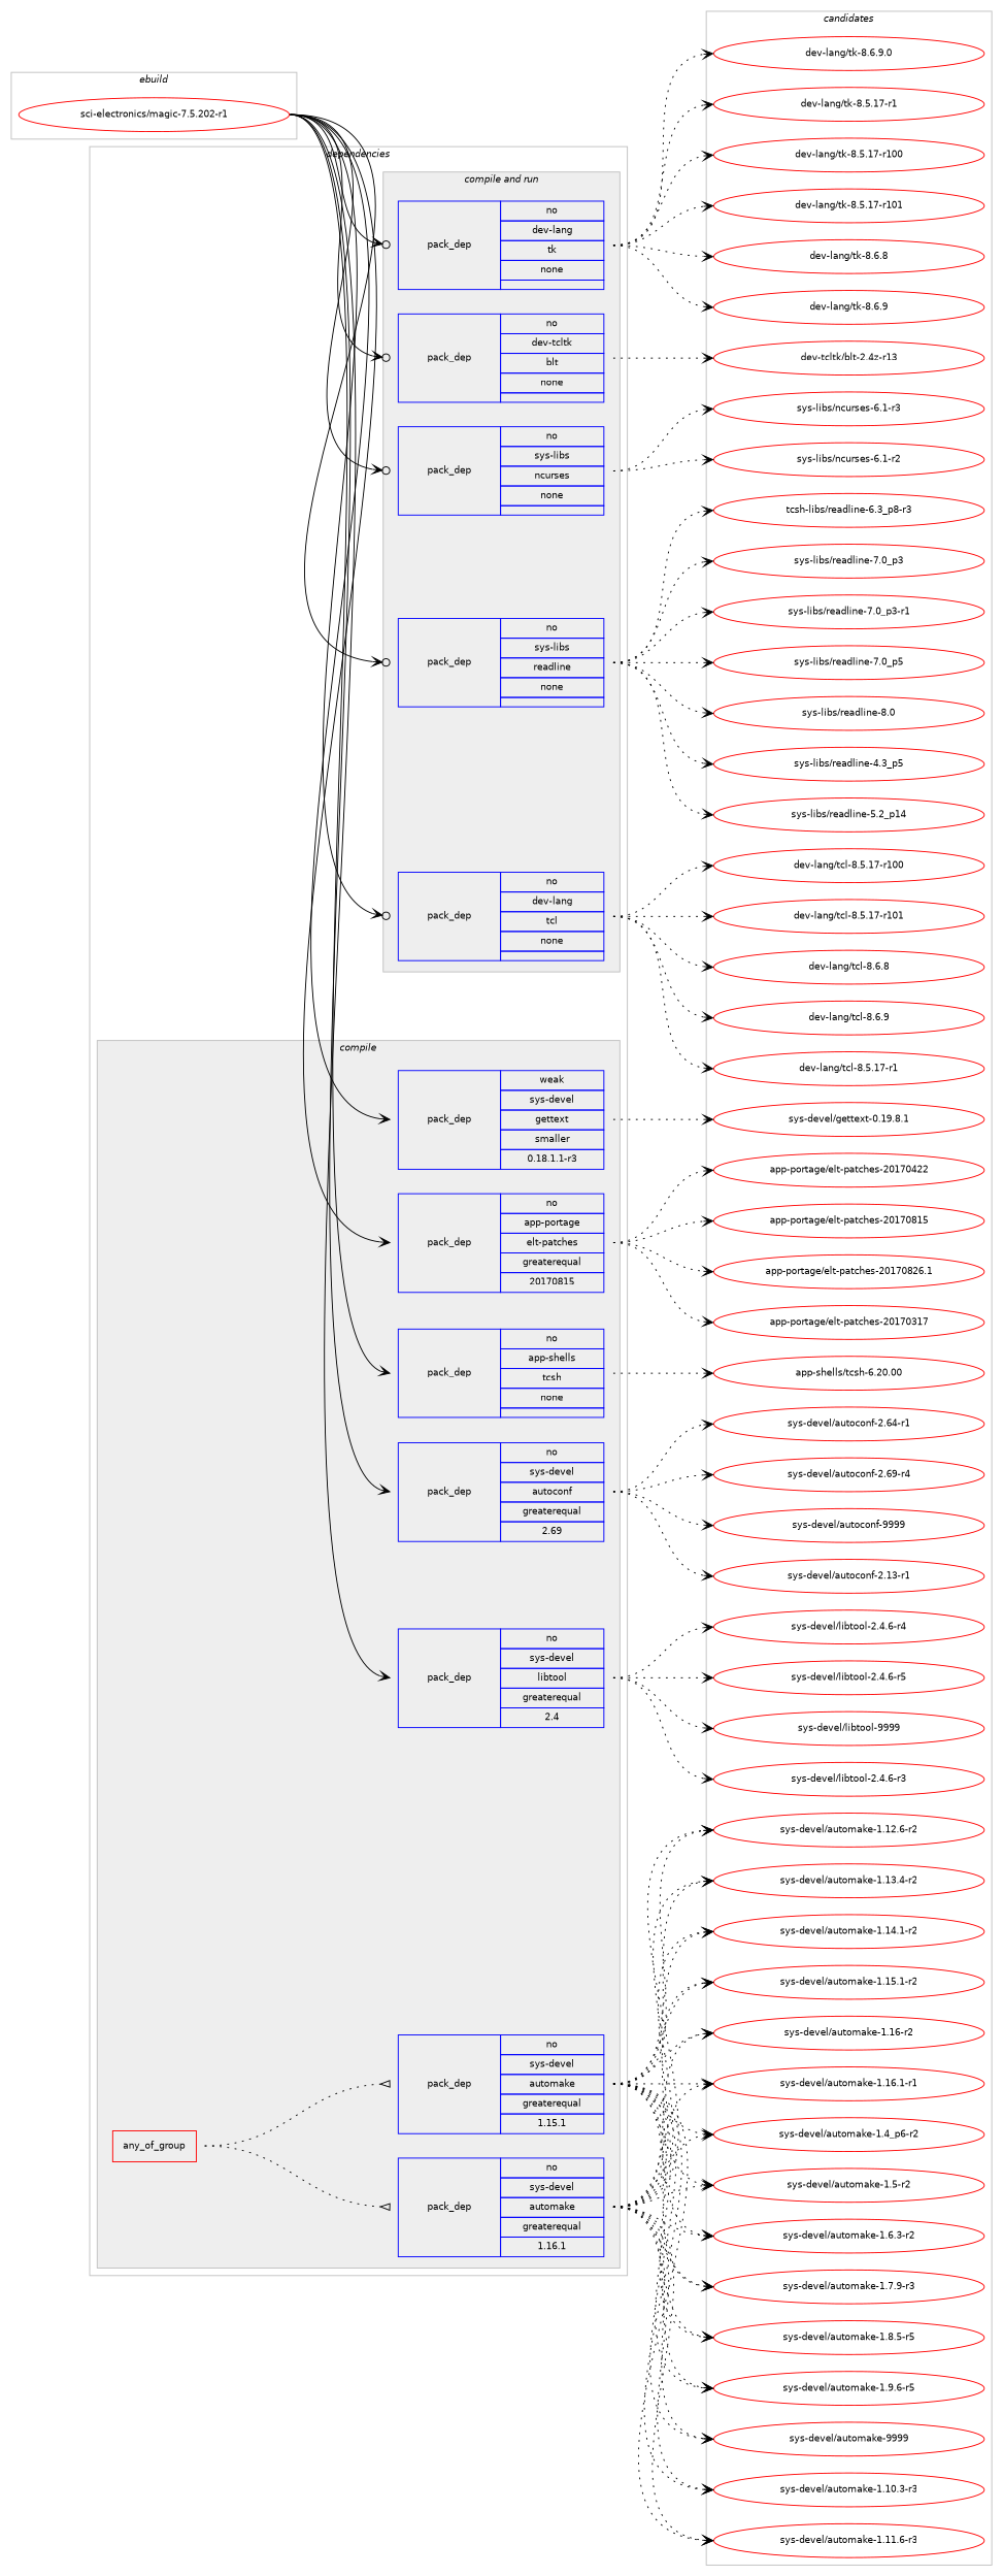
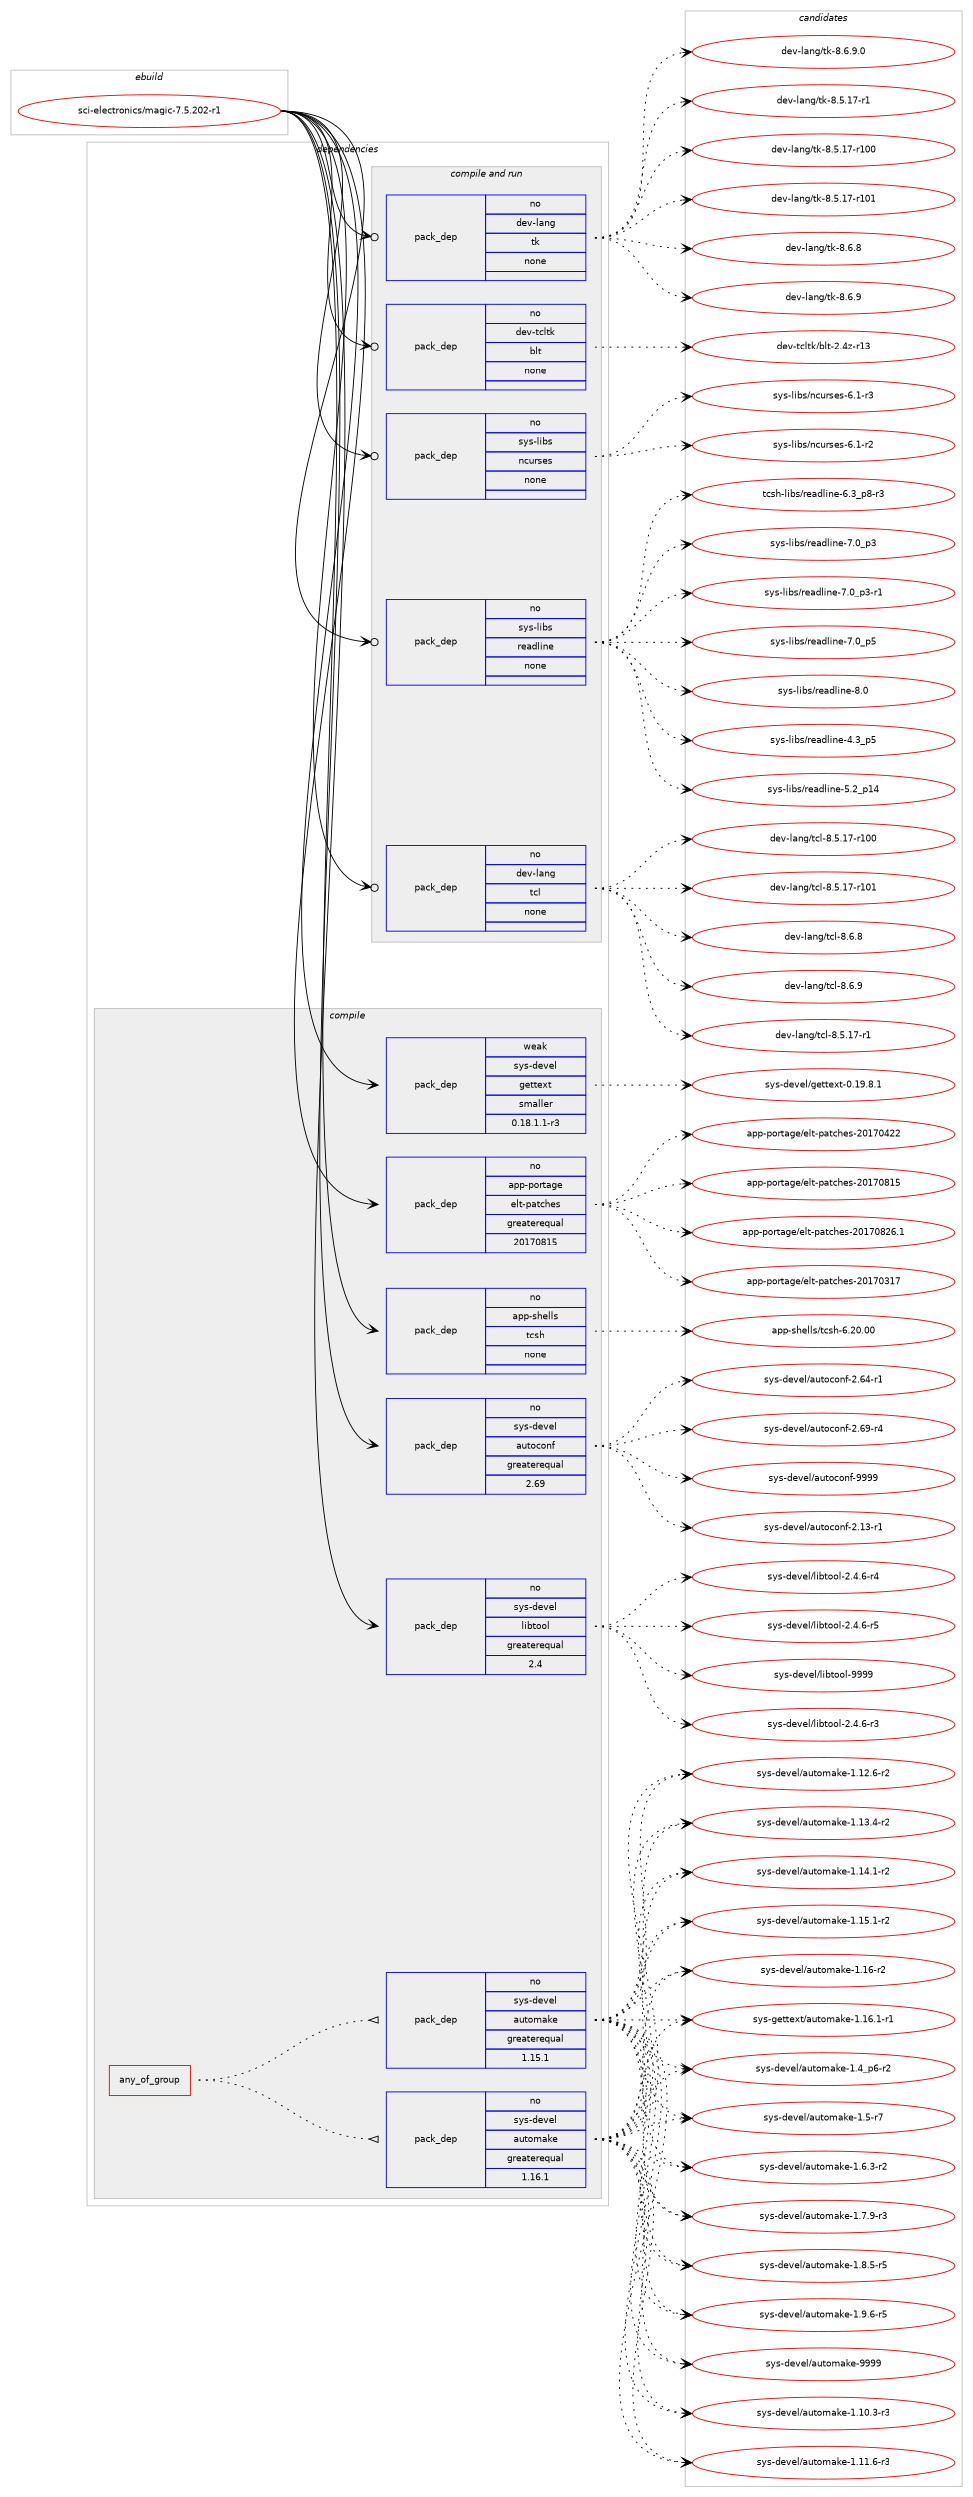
  digraph {
    compound=true
    concentrate=true
    fontname=Helvetica
    fontsize=10
    newrank=true
    rankdir=LR
    ranksep=1.5
    node [color=red fontname=Helvetica fontsize=10]
    edge [arrowhead=vee headport=w style=dotted tailport=e weight=100]
    n1 [label="sci-electronics/magic-7.5.202-r1" width=4]
    n2 [color=blue label=<<TABLE BORDER="0" CELLBORDER="1" CELLSPACING="0" CELLPADDING="4" WIDTH="220"><TR><TD ROWSPAN="6" CELLPADDING="30">pack_dep</TD></TR><TR><TD WIDTH="110">no</TD></TR><TR><TD>sys-devel</TD></TR><TR><TD>automake</TD></TR><TR><TD>greaterequal</TD></TR><TR><TD>1.16.1</TD></TR></TABLE>> shape=none]
    n3 [color=blue label=<<TABLE BORDER="0" CELLBORDER="1" CELLSPACING="0" CELLPADDING="4" WIDTH="220"><TR><TD ROWSPAN="6" CELLPADDING="30">pack_dep</TD></TR><TR><TD WIDTH="110">no</TD></TR><TR><TD>sys-devel</TD></TR><TR><TD>automake</TD></TR><TR><TD>greaterequal</TD></TR><TR><TD>1.15.1</TD></TR></TABLE>> shape=none]
    n4 [label=<<TABLE BORDER="0" CELLBORDER="1" CELLSPACING="0" CELLPADDING="4"><TR><TD CELLPADDING="10">any_of_group</TD></TR></TABLE>> shape=none]
    n5 [color=blue label=<<TABLE BORDER="0" CELLBORDER="1" CELLSPACING="0" CELLPADDING="4" WIDTH="220"><TR><TD ROWSPAN="6" CELLPADDING="30">pack_dep</TD></TR><TR><TD WIDTH="110">no</TD></TR><TR><TD>app-portage</TD></TR><TR><TD>elt-patches</TD></TR><TR><TD>greaterequal</TD></TR><TR><TD>20170815</TD></TR></TABLE>> shape=none]
    n6 [color=blue label=<<TABLE BORDER="0" CELLBORDER="1" CELLSPACING="0" CELLPADDING="4" WIDTH="220"><TR><TD ROWSPAN="6" CELLPADDING="30">pack_dep</TD></TR><TR><TD WIDTH="110">no</TD></TR><TR><TD>app-shells</TD></TR><TR><TD>tcsh</TD></TR><TR><TD>none</TD></TR><TR><TD></TD></TR></TABLE>> shape=none]
    n7 [color=blue label=<<TABLE BORDER="0" CELLBORDER="1" CELLSPACING="0" CELLPADDING="4" WIDTH="220"><TR><TD ROWSPAN="6" CELLPADDING="30">pack_dep</TD></TR><TR><TD WIDTH="110">no</TD></TR><TR><TD>sys-devel</TD></TR><TR><TD>autoconf</TD></TR><TR><TD>greaterequal</TD></TR><TR><TD>2.69</TD></TR></TABLE>> shape=none]
    n8 [color=blue label=<<TABLE BORDER="0" CELLBORDER="1" CELLSPACING="0" CELLPADDING="4" WIDTH="220"><TR><TD ROWSPAN="6" CELLPADDING="30">pack_dep</TD></TR><TR><TD WIDTH="110">no</TD></TR><TR><TD>sys-devel</TD></TR><TR><TD>libtool</TD></TR><TR><TD>greaterequal</TD></TR><TR><TD>2.4</TD></TR></TABLE>> shape=none]
    n9 [color=blue label=<<TABLE BORDER="0" CELLBORDER="1" CELLSPACING="0" CELLPADDING="4" WIDTH="220"><TR><TD ROWSPAN="6" CELLPADDING="30">pack_dep</TD></TR><TR><TD WIDTH="110">weak</TD></TR><TR><TD>sys-devel</TD></TR><TR><TD>gettext</TD></TR><TR><TD>smaller</TD></TR><TR><TD>0.18.1.1-r3</TD></TR></TABLE>> shape=none]
    n10 [color=blue label=<<TABLE BORDER="0" CELLBORDER="1" CELLSPACING="0" CELLPADDING="4" WIDTH="220"><TR><TD ROWSPAN="6" CELLPADDING="30">pack_dep</TD></TR><TR><TD WIDTH="110">no</TD></TR><TR><TD>dev-lang</TD></TR><TR><TD>tcl</TD></TR><TR><TD>none</TD></TR><TR><TD></TD></TR></TABLE>> shape=none]
    n11 [color=blue label=<<TABLE BORDER="0" CELLBORDER="1" CELLSPACING="0" CELLPADDING="4" WIDTH="220"><TR><TD ROWSPAN="6" CELLPADDING="30">pack_dep</TD></TR><TR><TD WIDTH="110">no</TD></TR><TR><TD>dev-lang</TD></TR><TR><TD>tk</TD></TR><TR><TD>none</TD></TR><TR><TD></TD></TR></TABLE>> shape=none]
    n12 [color=blue label=<<TABLE BORDER="0" CELLBORDER="1" CELLSPACING="0" CELLPADDING="4" WIDTH="220"><TR><TD ROWSPAN="6" CELLPADDING="30">pack_dep</TD></TR><TR><TD WIDTH="110">no</TD></TR><TR><TD>dev-tcltk</TD></TR><TR><TD>blt</TD></TR><TR><TD>none</TD></TR><TR><TD></TD></TR></TABLE>> shape=none]
    n13 [color=blue label=<<TABLE BORDER="0" CELLBORDER="1" CELLSPACING="0" CELLPADDING="4" WIDTH="220"><TR><TD ROWSPAN="6" CELLPADDING="30">pack_dep</TD></TR><TR><TD WIDTH="110">no</TD></TR><TR><TD>sys-libs</TD></TR><TR><TD>ncurses</TD></TR><TR><TD>none</TD></TR><TR><TD></TD></TR></TABLE>> shape=none]
    n14 [color=blue label=<<TABLE BORDER="0" CELLBORDER="1" CELLSPACING="0" CELLPADDING="4" WIDTH="220"><TR><TD ROWSPAN="6" CELLPADDING="30">pack_dep</TD></TR><TR><TD WIDTH="110">no</TD></TR><TR><TD>sys-libs</TD></TR><TR><TD>readline</TD></TR><TR><TD>none</TD></TR><TR><TD></TD></TR></TABLE>> shape=none]
    n15 [label="sys-devel/automake-1.10.3-r3" width=4]
    n16 [label="sys-devel/automake-1.11.6-r3" width=4]
    n17 [label="sys-devel/automake-1.12.6-r2" width=4]
    n18 [label="sys-devel/automake-1.13.4-r2" width=4]
    n19 [label="sys-devel/automake-1.14.1-r2" width=4]
    n20 [label="sys-devel/automake-1.15.1-r2" width=4]
    n21 [label="sys-devel/automake-1.16-r2" width=4]
-   n22 [label="sys-devel/automake-1.16.1-r1" width=4]
+   n22 [label="sys-gettext/automake-1.16.1-r1" width=4]
    n23 [label="sys-devel/automake-1.4_p6-r2" width=4]
-   n24 [label="sys-devel/automake-1.5-r2" width=4]
+   n24 [label="sys-devel/automake-1.5-r7" width=4]
    n25 [label="sys-devel/automake-1.6.3-r2" width=4]
    n26 [label="sys-devel/automake-1.7.9-r3" width=4]
    n27 [label="sys-devel/automake-1.8.5-r5" width=4]
    n28 [label="sys-devel/automake-1.9.6-r5" width=4]
    n29 [label="sys-devel/automake-9999" width=4]
    n30 [label="app-portage/elt-patches-20170317" width=4]
    n31 [label="app-portage/elt-patches-20170422" width=4]
    n32 [label="app-portage/elt-patches-20170815" width=4]
    n33 [label="app-portage/elt-patches-20170826.1" width=4]
    n34 [label="app-shells/tcsh-6.20.00" width=4]
    n35 [label="sys-devel/autoconf-2.13-r1" width=4]
    n36 [label="sys-devel/autoconf-2.64-r1" width=4]
    n37 [label="sys-devel/autoconf-2.69-r4" width=4]
    n38 [label="sys-devel/autoconf-9999" width=4]
    n39 [label="sys-devel/libtool-2.4.6-r3" width=4]
    n40 [label="sys-devel/libtool-2.4.6-r4" width=4]
    n41 [label="sys-devel/libtool-2.4.6-r5" width=4]
    n42 [label="sys-devel/libtool-9999" width=4]
    n43 [label="sys-devel/gettext-0.19.8.1" width=4]
    n44 [label="dev-lang/tcl-8.5.17-r1" width=4]
    n45 [label="dev-lang/tcl-8.5.17-r100" width=4]
    n46 [label="dev-lang/tcl-8.5.17-r101" width=4]
    n47 [label="dev-lang/tcl-8.6.8" width=4]
    n48 [label="dev-lang/tcl-8.6.9" width=4]
    n49 [label="dev-lang/tk-8.5.17-r1" width=4]
    n50 [label="dev-lang/tk-8.5.17-r100" width=4]
    n51 [label="dev-lang/tk-8.5.17-r101" width=4]
    n52 [label="dev-lang/tk-8.6.8" width=4]
    n53 [label="dev-lang/tk-8.6.9" width=4]
    n54 [label="dev-lang/tk-8.6.9.0" width=4]
    n55 [label="dev-tcltk/blt-2.4z-r13" width=4]
    n56 [label="sys-libs/ncurses-6.1-r2" width=4]
    n57 [label="sys-libs/ncurses-6.1-r3" width=4]
    n58 [label="sys-libs/readline-4.3_p5" width=4]
    n59 [label="sys-libs/readline-5.2_p14" width=4]
    n60 [label="tcsh-libs/readline-6.3_p8-r3" width=4]
    n61 [label="sys-libs/readline-7.0_p3" width=4]
    n62 [label="sys-libs/readline-7.0_p3-r1" width=4]
    n63 [label="sys-libs/readline-7.0_p5" width=4]
    n64 [label="sys-libs/readline-8.0" width=4]
    subgraph cluster_1 {
      color=gray
      label=<<i>ebuild</i>>
      rank=same
      n1
    }
    subgraph cluster_2 {
      color=gray
      label=<<i>dependencies</i>>
      subgraph cluster_3 {
        color=gray
        fillcolor="#eeeeee"
        label=<<i>compile</i>>
        style=filled
        subgraph sub_4 {
          color=gray
          fillcolor="#eeeeee"
          label=<<i>compile</i>>
          style=filled
          n4
          subgraph sub_5 {
            color=gray
            fillcolor="#eeeeee"
            label=<<i>compile</i>>
            style=filled
            n2
          }
          subgraph sub_6 {
            color=gray
            fillcolor="#eeeeee"
            label=<<i>compile</i>>
            style=filled
            n3
          }
        }
        subgraph sub_7 {
          color=gray
          fillcolor="#eeeeee"
          label=<<i>compile</i>>
          style=filled
          n5
        }
        subgraph sub_8 {
          color=gray
          fillcolor="#eeeeee"
          label=<<i>compile</i>>
          style=filled
          n6
        }
        subgraph sub_9 {
          color=gray
          fillcolor="#eeeeee"
          label=<<i>compile</i>>
          style=filled
          n7
        }
        subgraph sub_10 {
          color=gray
          fillcolor="#eeeeee"
          label=<<i>compile</i>>
          style=filled
          n8
        }
        subgraph sub_11 {
          color=gray
          fillcolor="#eeeeee"
          label=<<i>compile</i>>
          style=filled
          n9
        }
      }
      subgraph cluster_12 {
        color=gray
        fillcolor="#eeeeee"
        label=<<i>compile and run</i>>
        style=filled
        subgraph sub_13 {
          color=gray
          fillcolor="#eeeeee"
          label=<<i>compile and run</i>>
          style=filled
          n10
        }
        subgraph sub_14 {
          color=gray
          fillcolor="#eeeeee"
          label=<<i>compile and run</i>>
          style=filled
          n11
        }
        subgraph sub_15 {
          color=gray
          fillcolor="#eeeeee"
          label=<<i>compile and run</i>>
          style=filled
          n12
        }
        subgraph sub_16 {
          color=gray
          fillcolor="#eeeeee"
          label=<<i>compile and run</i>>
          style=filled
          n13
        }
        subgraph sub_17 {
          color=gray
          fillcolor="#eeeeee"
          label=<<i>compile and run</i>>
          style=filled
          n14
        }
      }
      subgraph cluster_18 {
        color=gray
        fillcolor="#eeeeee"
        label=<<i>run</i>>
        style=filled
      }
    }
    subgraph cluster_19 {
      color=gray
      label=<<i>candidates</i>>
      rank=same
      subgraph sub_20 {
        color=black
        label=<<i>candidates</i>>
        nodesep=1
        rank=same
        n15
        n16
        n17
        n18
        n19
        n20
        n21
        n22
        n23
        n24
        n25
        n26
        n27
        n28
        n29
      }
      subgraph sub_21 {
        color=black
        label=<<i>candidates</i>>
        nodesep=1
        rank=same
        n15
        n16
        n17
        n18
        n19
        n20
        n21
        n22
        n23
        n24
        n25
        n26
        n27
        n28
        n29
      }
      subgraph sub_22 {
        color=black
        label=<<i>candidates</i>>
        nodesep=1
        rank=same
        n30
        n31
        n32
        n33
      }
      subgraph sub_23 {
        color=black
        label=<<i>candidates</i>>
        nodesep=1
        rank=same
        n34
      }
      subgraph sub_24 {
        color=black
        label=<<i>candidates</i>>
        nodesep=1
        rank=same
        n35
        n36
        n37
        n38
      }
      subgraph sub_25 {
        color=black
        label=<<i>candidates</i>>
        nodesep=1
        rank=same
        n39
        n40
        n41
        n42
      }
      subgraph sub_26 {
        color=black
        label=<<i>candidates</i>>
        nodesep=1
        rank=same
        n43
      }
      subgraph sub_27 {
        color=black
        label=<<i>candidates</i>>
        nodesep=1
        rank=same
        n44
        n45
        n46
        n47
        n48
      }
      subgraph sub_28 {
        color=black
        label=<<i>candidates</i>>
        nodesep=1
        rank=same
        n49
        n50
        n51
        n52
        n53
        n54
      }
      subgraph sub_29 {
        color=black
        label=<<i>candidates</i>>
        nodesep=1
        rank=same
        n55
      }
      subgraph sub_30 {
        color=black
        label=<<i>candidates</i>>
        nodesep=1
        rank=same
        n56
        n57
      }
      subgraph sub_31 {
        color=black
        label=<<i>candidates</i>>
        nodesep=1
        rank=same
        n58
        n59
        n60
        n61
        n62
        n63
        n64
      }
    }
    n1 -> n5 [style=solid weight=20]
    n1 -> n6 [style=solid weight=20]
    n1 -> n7 [style=solid weight=20]
    n1 -> n8 [style=solid weight=20]
    n1 -> n9 [style=solid weight=20]
    n1 -> n10 [arrowhead=odotvee style=solid weight=20]
    n1 -> n11 [arrowhead=odotvee style=solid weight=20]
    n1 -> n12 [arrowhead=odotvee style=solid weight=20]
    n1 -> n13 [arrowhead=odotvee style=solid weight=20]
    n1 -> n14 [arrowhead=odotvee style=solid weight=20]
    n2 -> n15
    n2 -> n16
    n2 -> n17
    n2 -> n18
    n2 -> n19
    n2 -> n20
    n2 -> n21
    n2 -> n22
    n2 -> n23
    n2 -> n24
    n2 -> n25
    n2 -> n26
    n2 -> n27
    n2 -> n28
    n2 -> n29
    n3 -> n15
    n3 -> n16
    n3 -> n17
    n3 -> n18
    n3 -> n19
    n3 -> n20
    n3 -> n21
    n3 -> n22
    n3 -> n23
    n3 -> n24
    n3 -> n25
    n3 -> n26
    n3 -> n27
    n3 -> n28
    n3 -> n29
    n4 -> n2 [arrowhead=oinv weight=20]
    n4 -> n3 [arrowhead=oinv weight=20]
    n5 -> n30
    n5 -> n31
    n5 -> n32
    n5 -> n33
    n6 -> n34
    n7 -> n35
    n7 -> n36
    n7 -> n37
    n7 -> n38
    n8 -> n39
    n8 -> n40
    n8 -> n41
    n8 -> n42
    n9 -> n43
    n10 -> n44
    n10 -> n45
    n10 -> n46
    n10 -> n47
    n10 -> n48
    n11 -> n49
    n11 -> n50
    n11 -> n51
    n11 -> n52
    n11 -> n53
    n11 -> n54
    n12 -> n55
    n13 -> n56
    n13 -> n57
    n14 -> n58
    n14 -> n59
    n14 -> n60
    n14 -> n61
    n14 -> n62
    n14 -> n63
    n14 -> n64
  }
